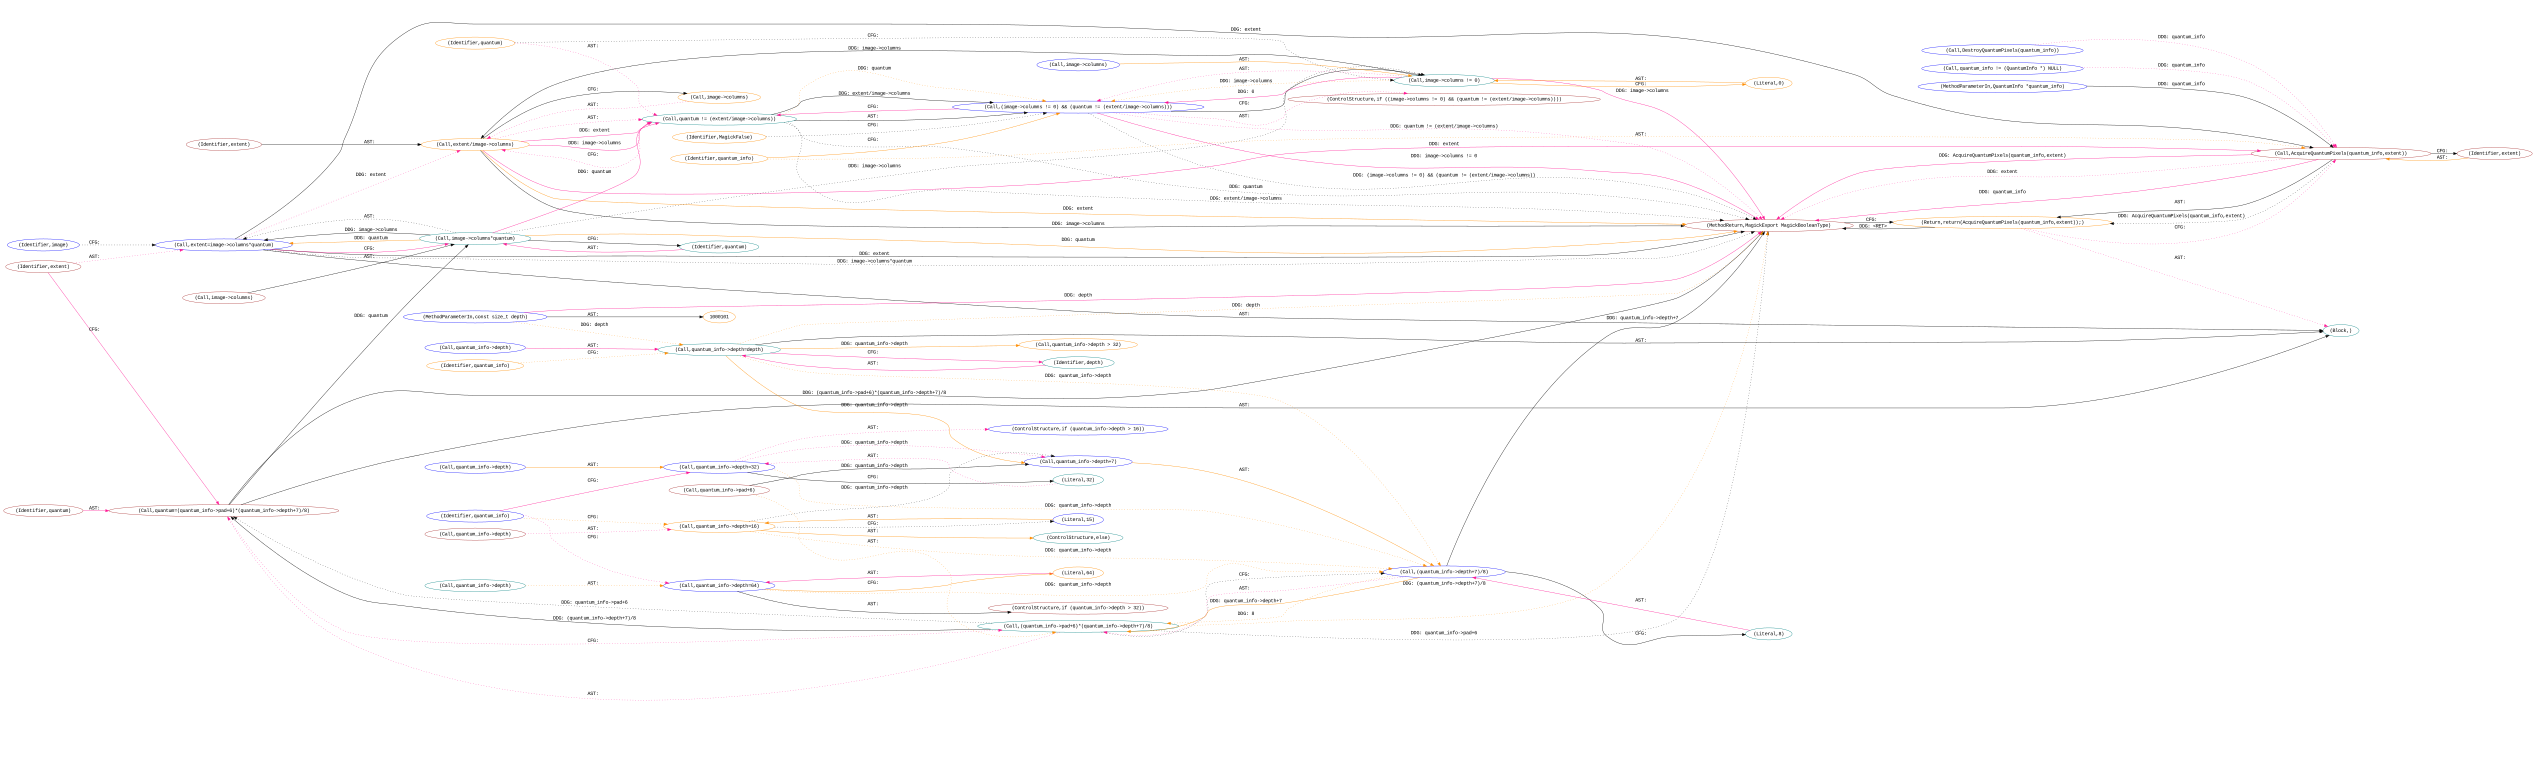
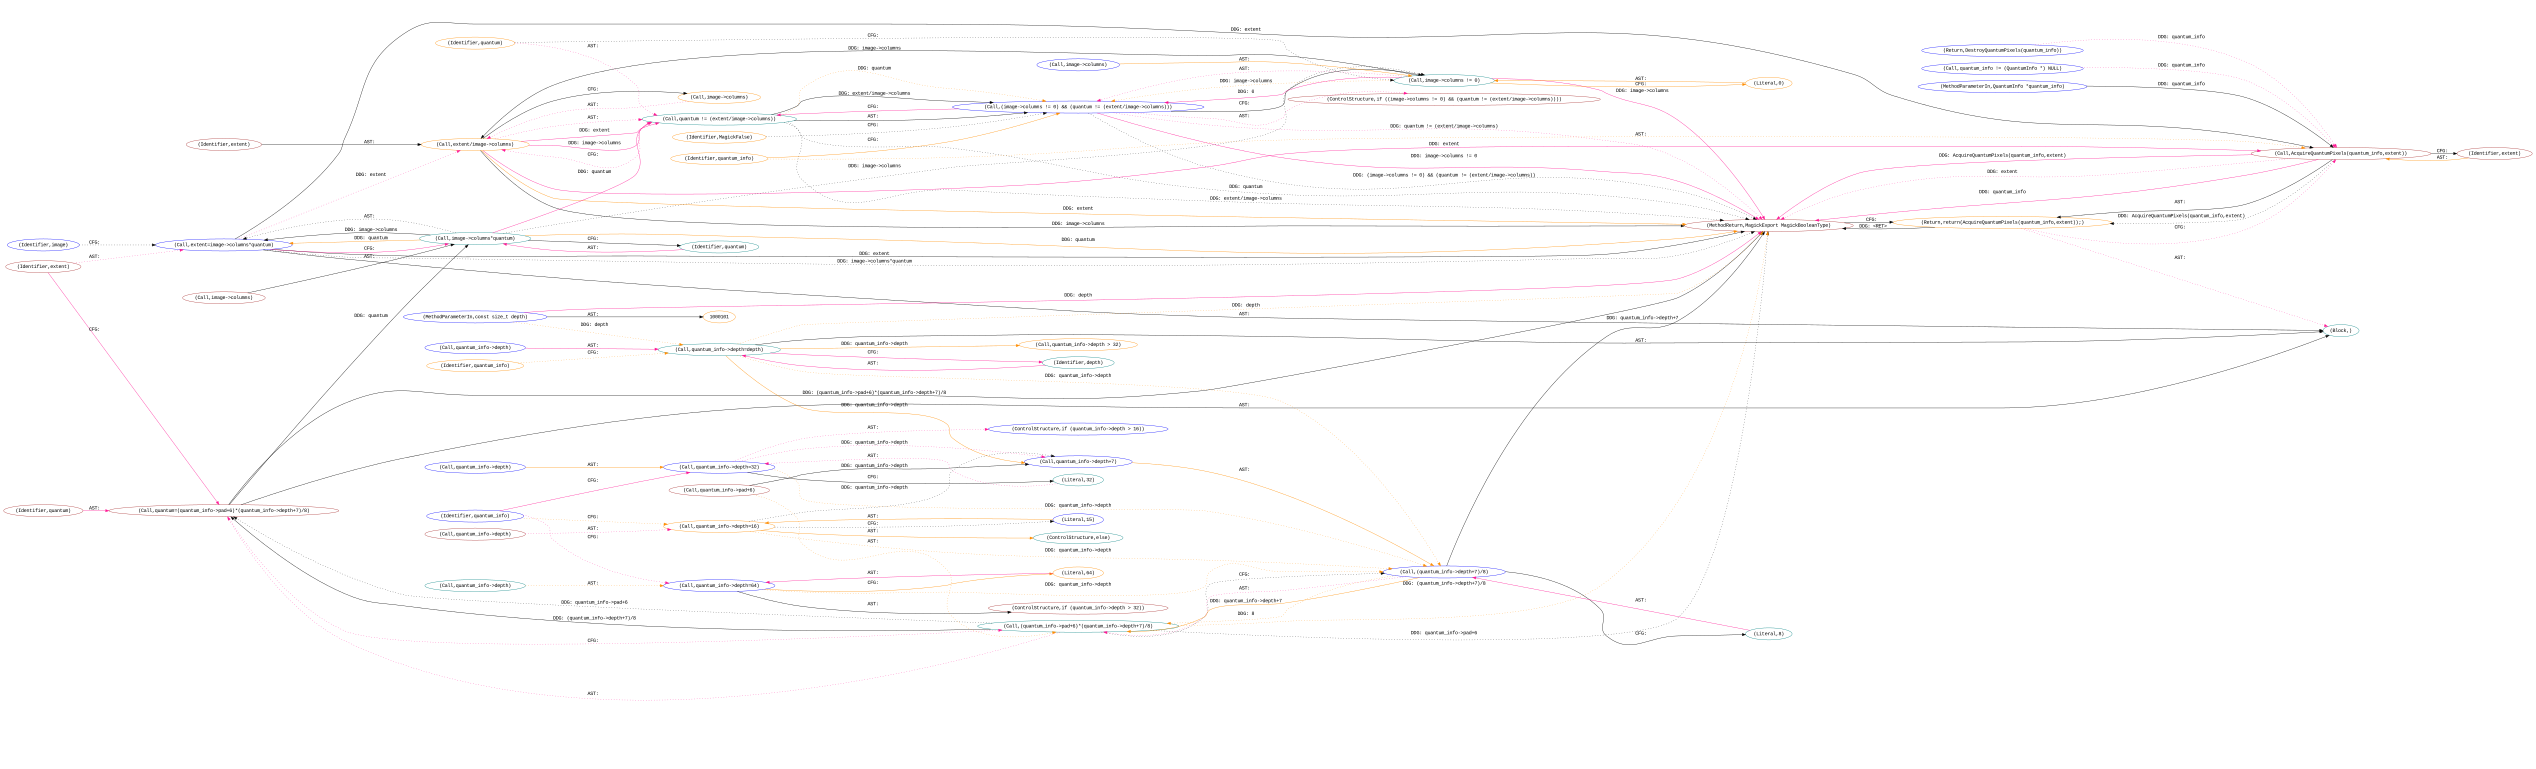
  digraph {
    fontname="Liberation Mono"
    rankdir=LR
    node [color=blue fontname="Liberation Mono"]
    edge [color=black fontname="Liberation Mono" style=solid]
    n1 [color=darkorange label="(Call,extent/image->columns)"]
    n2 [color=teal label="(Call,quantum != (extent/image->columns))"]
    n3 [color=brown label="(Call,AcquireQuantumPixels(quantum_info,extent))"]
    n4 [color=darkorange label="(Call,image->columns)"]
    n5 [color=brown label="(MethodReturn,MagickExport MagickBooleanType)"]
    n6 [label="(Call,(image->columns != 0) && (quantum != (extent/image->columns)))"]
    n7 [color=darkorange label="(Return,return(AcquireQuantumPixels(quantum_info,extent));)"]
    n8 [color=brown label="(Identifier,extent)"]
    n9 [label="(Call,extent=image->columns*quantum)"]
    n10 [color=teal label="(Call,image->columns*quantum)"]
    n11 [color=teal label="(Block,)"]
    n12 [color=teal label="(Call,image->columns != 0)"]
    n13 [color=teal label="(Identifier,quantum)"]
    n14 [color=darkorange label="(Literal,0)"]
    n15 [color=brown label="(Call,quantum=(quantum_info->pad+6)*(quantum_info->depth+7)/8)"]
    n16 [color=teal label="(Call,(quantum_info->pad+6)*(quantum_info->depth+7)/8)"]
    n17 [label="(Call,(quantum_info->depth+7)/8)"]
    n18 [color=teal label="(Literal,8)"]
    n19 [label="(Call,quantum_info->depth=32)"]
    n20 [color=teal label="(Literal,32)"]
    n21 [label="(ControlStructure,if (quantum_info->depth > 16))"]
    n22 [label="(Call,quantum_info->depth+7)"]
    n23 [color=teal label="(Call,quantum_info->depth=depth)"]
    n24 [color=darkorange label="(Call,quantum_info->depth > 32)"]
    n25 [color=teal label="(Identifier,depth)"]
    n26 [label="(MethodParameterIn,const size_t depth)"]
    1000101 [color=darkorange]
    n28 [label="(Call,quantum_info->depth=64)"]
    n29 [color=darkorange label="(Literal,64)"]
    n30 [color=brown label="(ControlStructure,if (quantum_info->depth > 32))"]
    n31 [color=darkorange label="(Call,quantum_info->depth=16)"]
    n32 [label="(Literal,15)"]
    n33 [color=teal label="(ControlStructure,else)"]
    n34 [color=brown label="(ControlStructure,if ((image->columns != 0) && (quantum != (extent/image->columns))))"]
    n35 [label="(Call,quantum_info->depth)"]
    n36 [color=brown label="(Call,quantum_info->pad+6)"]
    n37 [color=darkorange label="(Identifier,MagickFalse)"]
    n38 [color=brown label="(Identifier,extent)"]
    n39 [label="(Call,image->columns)"]
    n40 [label="(Identifier,quantum_info)"]
    n41 [color=brown label="(Identifier,extent)"]
    n42 [color=brown label="(Identifier,quantum)"]
-   n43 [label="(Call,DestroyQuantumPixels(quantum_info))"]
+   n43 [label="(Return,DestroyQuantumPixels(quantum_info))"]
    n44 [color=brown label="(Call,quantum_info->depth)"]
    n45 [label="(Call,quantum_info != (QuantumInfo *) NULL)"]
    n46 [color=teal label="(Call,quantum_info->depth)"]
    n47 [label="(MethodParameterIn,QuantumInfo *quantum_info)"]
    n48 [color=darkorange label="(Identifier,quantum_info)"]
    n49 [label="(Identifier,image)"]
    n50 [label="(Call,quantum_info->depth)"]
    n51 [color=darkorange label="(Identifier,quantum)"]
    n52 [color=darkorange label="(Identifier,quantum_info)"]
    n53 [color=brown label="(Call,image->columns)"]
    n1 -> n2 [color=deeppink label="AST: " style=dotted]
    n1 -> n2 [color=deeppink label="DDG: extent"]
    n1 -> n2 [color=deeppink label="DDG: image->columns"]
    n1 -> n3 [color=deeppink label="DDG: extent"]
    n1 -> n4 [label="CFG: "]
    n1 -> n5 [label="DDG: image->columns"]
    n1 -> n5 [color=darkorange label="DDG: extent"]
    n2 -> n1 [color=deeppink label="CFG: " style=dotted]
    n2 -> n5 [label="DDG: quantum" style=dotted]
    n2 -> n5 [label="DDG: extent/image->columns" style=dotted]
    n2 -> n6 [label="AST: "]
    n2 -> n6 [color=darkorange label="DDG: quantum" style=dotted]
    n2 -> n6 [label="DDG: extent/image->columns"]
    n3 -> n5 [color=deeppink label="DDG: AcquireQuantumPixels(quantum_info,extent)"]
    n3 -> n5 [color=deeppink label="DDG: extent" style=dotted]
    n3 -> n5 [color=deeppink label="DDG: quantum_info"]
    n3 -> n7 [label="AST: "]
    n3 -> n7 [label="DDG: AcquireQuantumPixels(quantum_info,extent)" style=dotted]
    n3 -> n8 [label="CFG: "]
    n4 -> n1 [color=deeppink label="AST: " style=dotted]
    n5 -> n7 [label="CFG: "]
    n6 -> n2 [color=deeppink label="CFG: "]
    n6 -> n5 [label="DDG: (image->columns != 0) && (quantum != (extent/image->columns))" style=dotted]
    n6 -> n5 [color=deeppink label="DDG: quantum != (extent/image->columns)" style=dotted]
    n6 -> n5 [color=deeppink label="DDG: image->columns != 0"]
    n6 -> n12 [label="CFG: "]
    n6 -> n34 [color=deeppink label="AST: " style=dotted]
    n7 -> n3 [color=deeppink label="CFG: " style=dotted]
    n7 -> n5 [label="DDG: <RET>"]
    n7 -> n11 [color=deeppink label="AST: " style=dotted]
    n8 -> n3 [color=darkorange label="AST: "]
    n9 -> n1 [color=deeppink label="DDG: extent" style=dotted]
    n9 -> n3 [label="DDG: extent"]
    n9 -> n5 [label="DDG: extent"]
    n9 -> n5 [label="DDG: image->columns*quantum" style=dotted]
    n9 -> n10 [color=deeppink label="CFG: "]
    n9 -> n11 [label="AST: "]
    n10 -> n2 [color=deeppink label="DDG: quantum"]
    n10 -> n5 [color=darkorange label="DDG: quantum"]
    n10 -> n9 [label="AST: " style=dotted]
    n10 -> n9 [label="DDG: image->columns"]
    n10 -> n9 [color=darkorange label="DDG: quantum"]
    n10 -> n12 [label="DDG: image->columns" style=dotted]
    n10 -> n13 [label="CFG: "]
    n12 -> n1 [label="DDG: image->columns"]
    n12 -> n5 [color=deeppink label="DDG: image->columns"]
    n12 -> n6 [color=deeppink label="AST: " style=dotted]
    n12 -> n6 [color=darkorange label="DDG: image->columns" style=dotted]
    n12 -> n6 [color=deeppink label="DDG: 0"]
    n12 -> n14 [color=darkorange label="CFG: "]
    n13 -> n10 [color=deeppink label="AST: "]
    n14 -> n12 [color=darkorange label="AST: "]
    n15 -> n5 [label="DDG: (quantum_info->pad+6)*(quantum_info->depth+7)/8"]
    n15 -> n10 [label="DDG: quantum"]
    n15 -> n11 [label="AST: "]
    n15 -> n16 [color=deeppink label="CFG: " style=dotted]
    n16 -> n5 [label="DDG: quantum_info->pad+6" style=dotted]
    n16 -> n5 [color=darkorange label="DDG: (quantum_info->depth+7)/8" style=dotted]
    n16 -> n15 [color=deeppink label="AST: " style=dotted]
    n16 -> n15 [label="DDG: quantum_info->pad+6" style=dotted]
    n16 -> n15 [label="DDG: (quantum_info->depth+7)/8"]
    n16 -> n17 [label="CFG: " style=dotted]
    n17 -> n5 [label="DDG: quantum_info->depth+7"]
    n17 -> n16 [color=deeppink label="AST: " style=dotted]
    n17 -> n16 [color=darkorange label="DDG: quantum_info->depth+7"]
    n17 -> n16 [color=darkorange label="DDG: 8" style=dotted]
    n17 -> n18 [label="CFG: "]
    n18 -> n17 [color=deeppink label="AST: "]
    n19 -> n17 [color=darkorange label="DDG: quantum_info->depth" style=dotted]
    n19 -> n20 [label="CFG: "]
    n19 -> n21 [color=deeppink label="AST: " style=dotted]
    n19 -> n22 [color=deeppink label="DDG: quantum_info->depth" style=dotted]
    n20 -> n19 [color=deeppink label="AST: " style=dotted]
    n22 -> n17 [color=darkorange label="AST: "]
    n23 -> n5 [color=darkorange label="DDG: depth" style=dotted]
    n23 -> n11 [label="AST: "]
    n23 -> n17 [color=darkorange label="DDG: quantum_info->depth" style=dotted]
    n23 -> n22 [color=darkorange label="DDG: quantum_info->depth"]
    n23 -> n24 [color=darkorange label="DDG: quantum_info->depth"]
    n23 -> n25 [color=deeppink label="CFG: "]
    n25 -> n23 [color=deeppink label="AST: "]
    n26 -> n5 [color=deeppink label="DDG: depth"]
    n26 -> n23 [color=darkorange label="DDG: depth" style=dotted]
    n26 -> 1000101 [label="AST: "]
    n28 -> n17 [color=darkorange label="DDG: quantum_info->depth" style=dotted]
    n28 -> n29 [color=darkorange label="CFG: "]
    n28 -> n30 [label="AST: "]
    n29 -> n28 [color=deeppink label="AST: "]
    n31 -> n17 [color=darkorange label="DDG: quantum_info->depth" style=dotted]
    n31 -> n22 [label="DDG: quantum_info->depth" style=dotted]
    n31 -> n32 [label="CFG: " style=dotted]
    n31 -> n33 [color=darkorange label="AST: "]
    n32 -> n31 [color=darkorange label="AST: "]
    n35 -> n19 [color=darkorange label="AST: "]
    n36 -> n16 [color=darkorange label="AST: " style=dotted]
    n36 -> n22 [label="DDG: quantum_info->depth"]
    n37 -> n6 [label="CFG: " style=dotted]
    n38 -> n1 [label="AST: "]
    n39 -> n12 [color=darkorange label="AST: "]
    n40 -> n19 [color=deeppink label="CFG: "]
    n40 -> n28 [color=deeppink label="CFG: " style=dotted]
    n40 -> n31 [color=darkorange label="CFG: " style=dotted]
    n41 -> n9 [color=deeppink label="AST: " style=dotted]
    n41 -> n15 [color=deeppink label="CFG: "]
    n42 -> n15 [color=deeppink label="AST: "]
    n43 -> n3 [color=deeppink label="DDG: quantum_info" style=dotted]
    n44 -> n31 [color=deeppink label="AST: " style=dotted]
    n45 -> n3 [color=deeppink label="DDG: quantum_info" style=dotted]
    n46 -> n28 [color=darkorange label="AST: " style=dotted]
    n47 -> n3 [label="DDG: quantum_info"]
    n48 -> n3 [color=darkorange label="AST: " style=dotted]
    n48 -> n6 [color=darkorange label="CFG: "]
    n49 -> n9 [label="CFG: " style=dotted]
    n50 -> n23 [color=deeppink label="AST: "]
    n51 -> n2 [color=deeppink label="AST: " style=dotted]
    n51 -> n12 [label="CFG: " style=dotted]
    n52 -> n23 [color=darkorange label="CFG: " style=dotted]
    n53 -> n10 [label="AST: "]
  }
